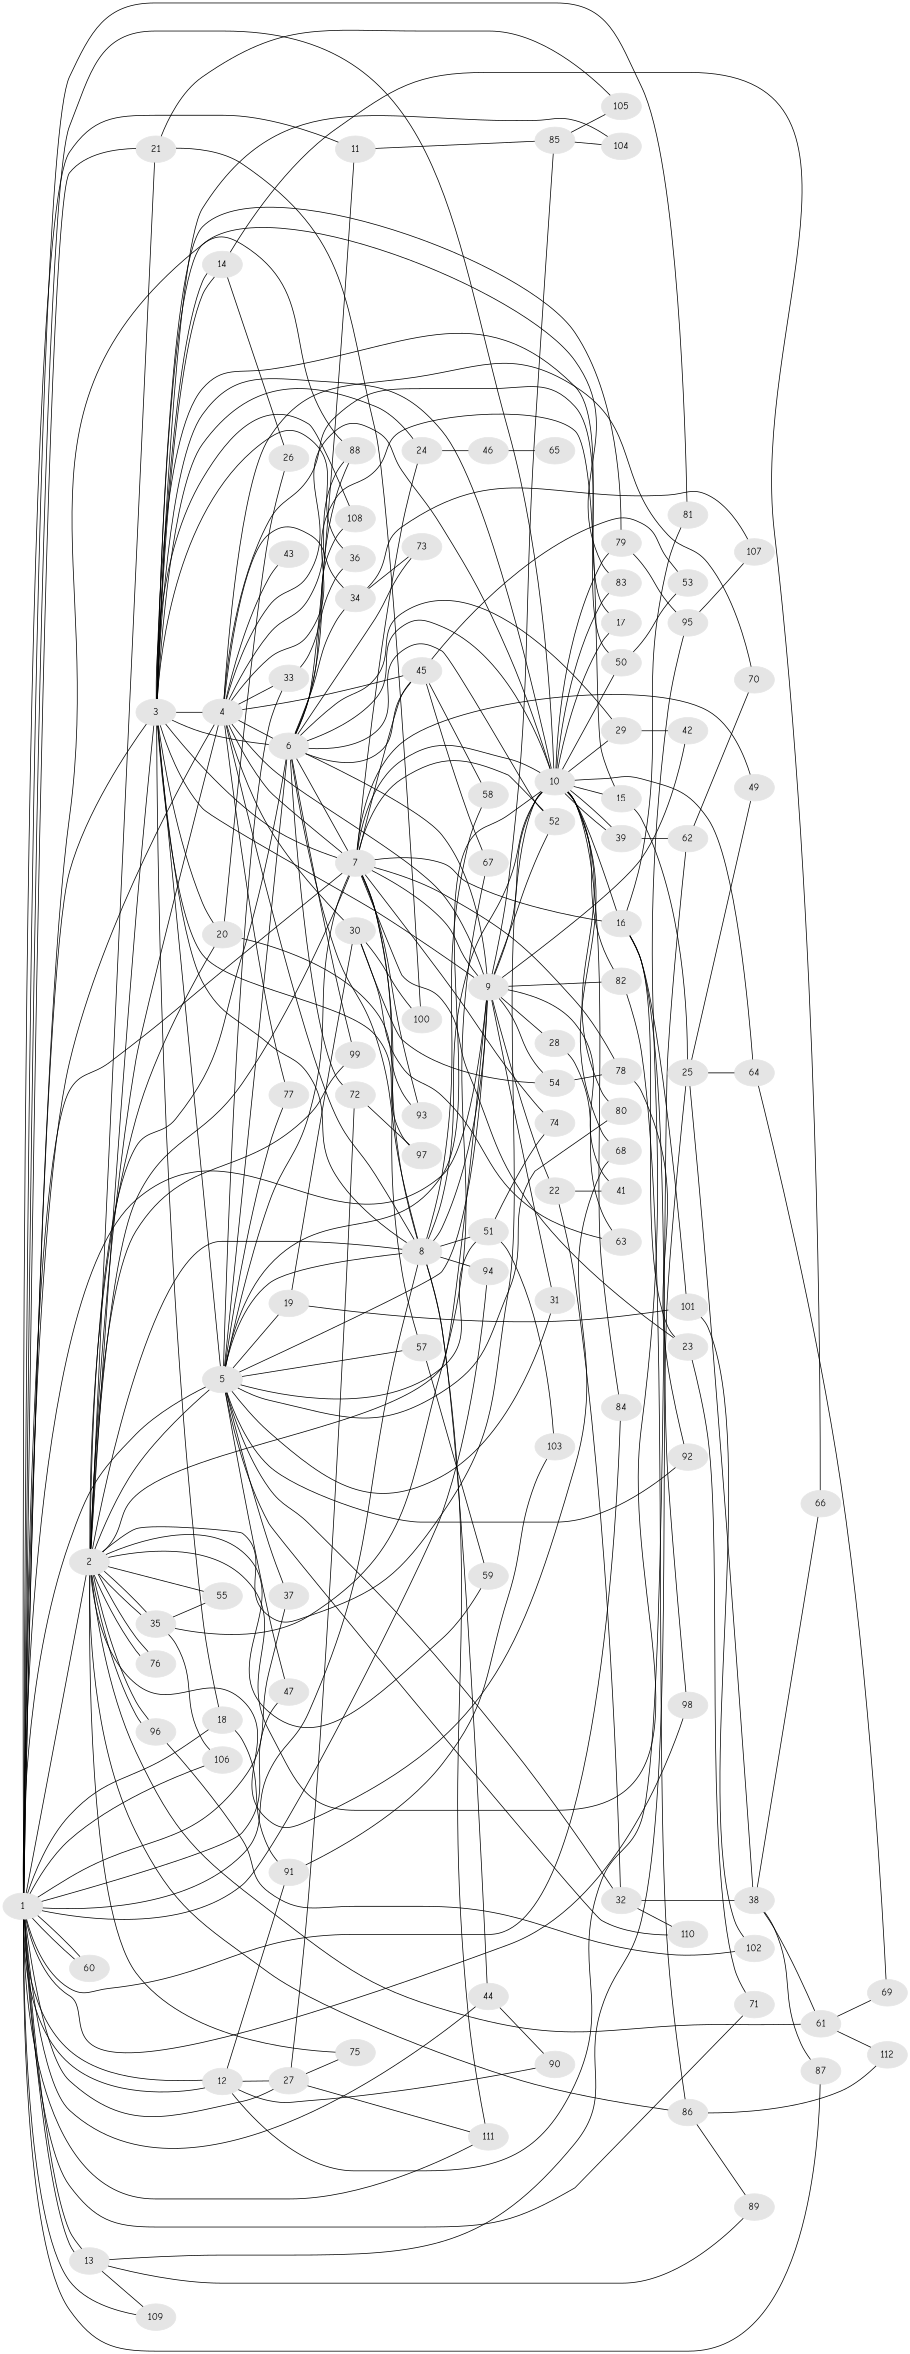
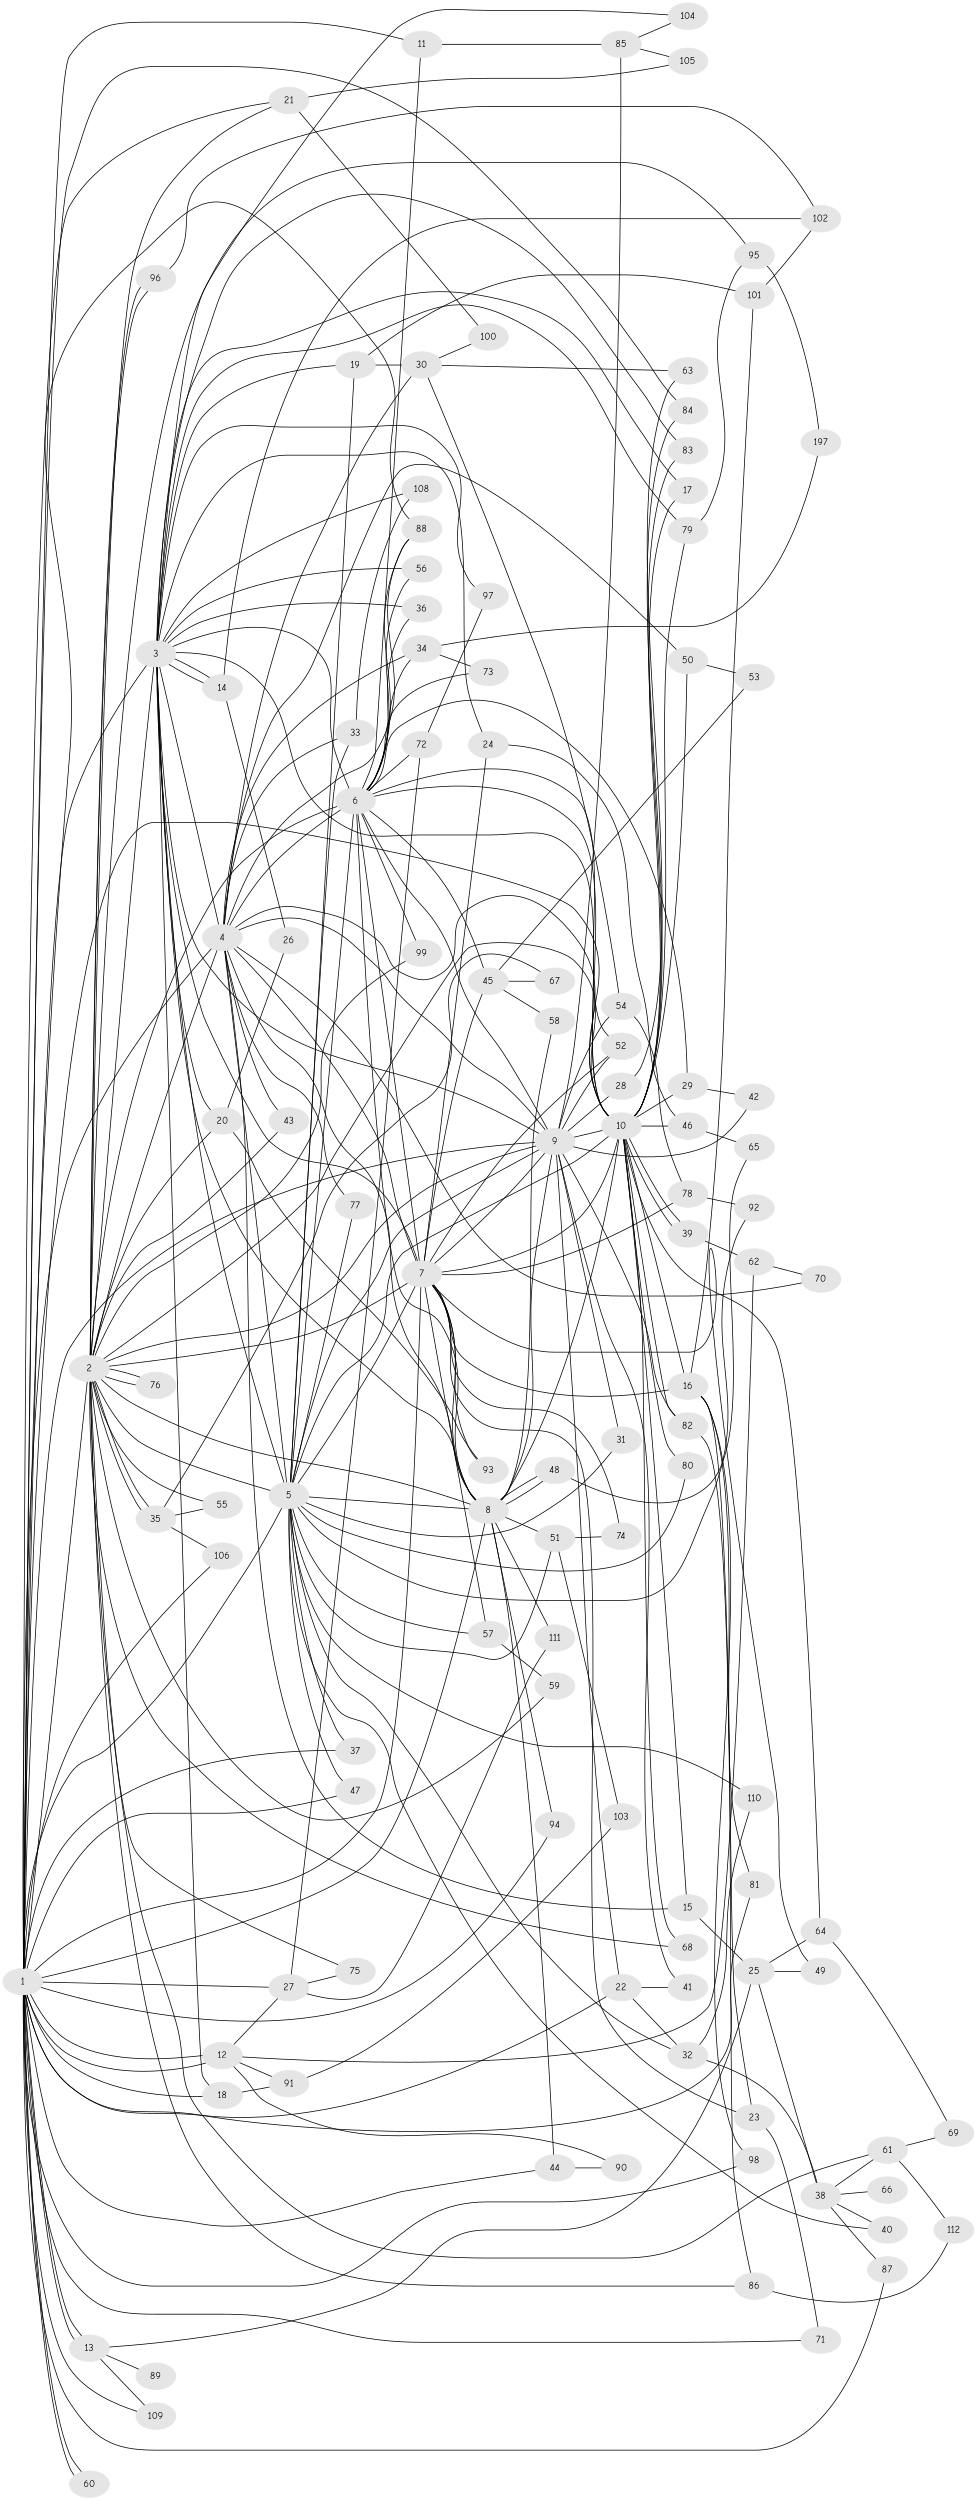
  graph {
    fontname="Comic Neue"
    rankdir=LR
    node [color=gray90 fontname="Comic Neue" style=filled]
    edge [fontname="Comic Neue"]
    1
    2
    3
    4
    5
    7
    8
    9
    10
    11
    12
    13
    18
    21
    22
    27
    37
    44
    47
    60
    71
    81
    84
    87
    94
    98
    106
    109
    88
    6
    20
    35
    43
    55
    59
    61
    68
    75
    76
    86
    95
    96
    99
    14
    17
    19
    24
    36
+   56
    79
    83
    97
    104
    108
    15
    30
    33
    34
    50
    70
    77
    31
    32
+   40
    51
    57
    80
    92
    110
    29
    45
    52
    72
    73
    16
    23
    49
    74
    78
    93
+   48
    58
    111
    28
    41
    42
    54
    82
    85
    39
    46
    64
    62
    90
    91
    25
    89
    100
    105
    26
    67
    69
    112
-   107
+   107 [label=197]
    102
    66
    101
    63
    53
    38
    103
    65
    1 -- 2
    1 -- 3
    1 -- 4
    1 -- 5
    1 -- 7
    1 -- 8
    1 -- 9
    1 -- 10
    1 -- 11
    1 -- 12
    1 -- 12
    1 -- 13
    1 -- 13
    1 -- 18
    1 -- 21
-   1 -- 111
+   1 -- 22
    1 -- 27
    1 -- 37
    1 -- 44
    1 -- 47
    1 -- 60
    1 -- 60
    1 -- 71
    1 -- 81
    1 -- 84
    1 -- 87
    1 -- 94
    1 -- 98
    1 -- 106
    1 -- 109
    1 -- 88
    2 -- 3
    2 -- 4
    2 -- 5
    2 -- 7
    2 -- 8
    2 -- 9
    2 -- 10
    2 -- 21
    2 -- 6
    2 -- 20
    2 -- 35
    2 -- 35
+   2 -- 43
    2 -- 55
    2 -- 59
    2 -- 61
    2 -- 68
    2 -- 75
    2 -- 76
    2 -- 76
    2 -- 86
    2 -- 95
    2 -- 96
    2 -- 96
    2 -- 99
    3 -- 4
    3 -- 5
    3 -- 7
    3 -- 8
    3 -- 9
    3 -- 10
    3 -- 18
    3 -- 6
    3 -- 20
    3 -- 14
    3 -- 14
    3 -- 17
+   3 -- 19
    3 -- 24
    3 -- 36
+   3 -- 56
    3 -- 79
    3 -- 83
    3 -- 97
    3 -- 104
    3 -- 108
-   4 -- 45
+   4 -- 5
    4 -- 7
    4 -- 8
    4 -- 9
    4 -- 10
    4 -- 88
    4 -- 6
    4 -- 43
    4 -- 15
    4 -- 30
    4 -- 33
    4 -- 34
    4 -- 50
    4 -- 70
    4 -- 77
    5 -- 7
    5 -- 8
    5 -- 9
    5 -- 10
    5 -- 37
    5 -- 47
    5 -- 6
    5 -- 19
    5 -- 33
    5 -- 77
    5 -- 31
    5 -- 32
+   5 -- 40
    5 -- 51
    5 -- 57
    5 -- 80
    5 -- 92
    5 -- 110
    7 -- 8
    7 -- 9
    7 -- 10
    7 -- 24
    7 -- 57
    7 -- 45
    7 -- 52
    7 -- 16
    7 -- 23
    7 -- 49
    7 -- 74
    7 -- 78
    7 -- 93
    8 -- 9
    8 -- 10
    8 -- 44
    8 -- 94
    8 -- 51
+   8 -- 48
+   8 -- 48
    8 -- 58
    8 -- 111
    9 -- 10
    9 -- 22
    9 -- 31
    9 -- 52
    9 -- 28
    9 -- 41
    9 -- 42
    9 -- 54
    9 -- 82
    9 -- 85
    10 -- 84
    10 -- 68
    10 -- 17
    10 -- 79
    10 -- 83
    10 -- 15
    10 -- 50
    10 -- 80
    10 -- 29
    10 -- 16
    10 -- 82
    10 -- 39
    10 -- 39
+   10 -- 46
    10 -- 64
    11 -- 85
    12 -- 27
    12 -- 62
    12 -- 90
    12 -- 91
    13 -- 109
    13 -- 25
    13 -- 89
    18 -- 91
    21 -- 100
    21 -- 105
    22 -- 32
    22 -- 41
    27 -- 75
    27 -- 72
    27 -- 111
    44 -- 90
    6 -- 7
    6 -- 8
    6 -- 9
    6 -- 10
    6 -- 11
    6 -- 88
    6 -- 99
    6 -- 36
+   6 -- 56
    6 -- 34
    6 -- 29
    6 -- 45
    6 -- 52
    6 -- 72
    6 -- 73
    20 -- 93
    20 -- 26
    35 -- 106
    35 -- 55
    35 -- 67
    61 -- 69
    61 -- 112
-   86 -- 89
    86 -- 112
    95 -- 107
    96 -- 102
    14 -- 26
-   14 -- 66
+   14 -- 102
    19 -- 30
    19 -- 101
    24 -- 46
    79 -- 95
    15 -- 25
    30 -- 54
    30 -- 100
    30 -- 63
    33 -- 108
    34 -- 73
    34 -- 107
    50 -- 53
    32 -- 110
    32 -- 38
    51 -- 74
    51 -- 103
    57 -- 59
    29 -- 42
    45 -- 58
    45 -- 67
    45 -- 53
    72 -- 97
    16 -- 81
    16 -- 98
    16 -- 23
    16 -- 101
    23 -- 71
    78 -- 92
+   48 -- 65
    28 -- 63
    54 -- 78
    82 -- 86
    85 -- 104
    85 -- 105
    39 -- 62
    46 -- 65
    64 -- 69
    62 -- 70
    91 -- 103
    25 -- 49
    25 -- 64
    25 -- 38
    101 -- 102
    38 -- 87
    38 -- 61
+   38 -- 40
    38 -- 66
  }
